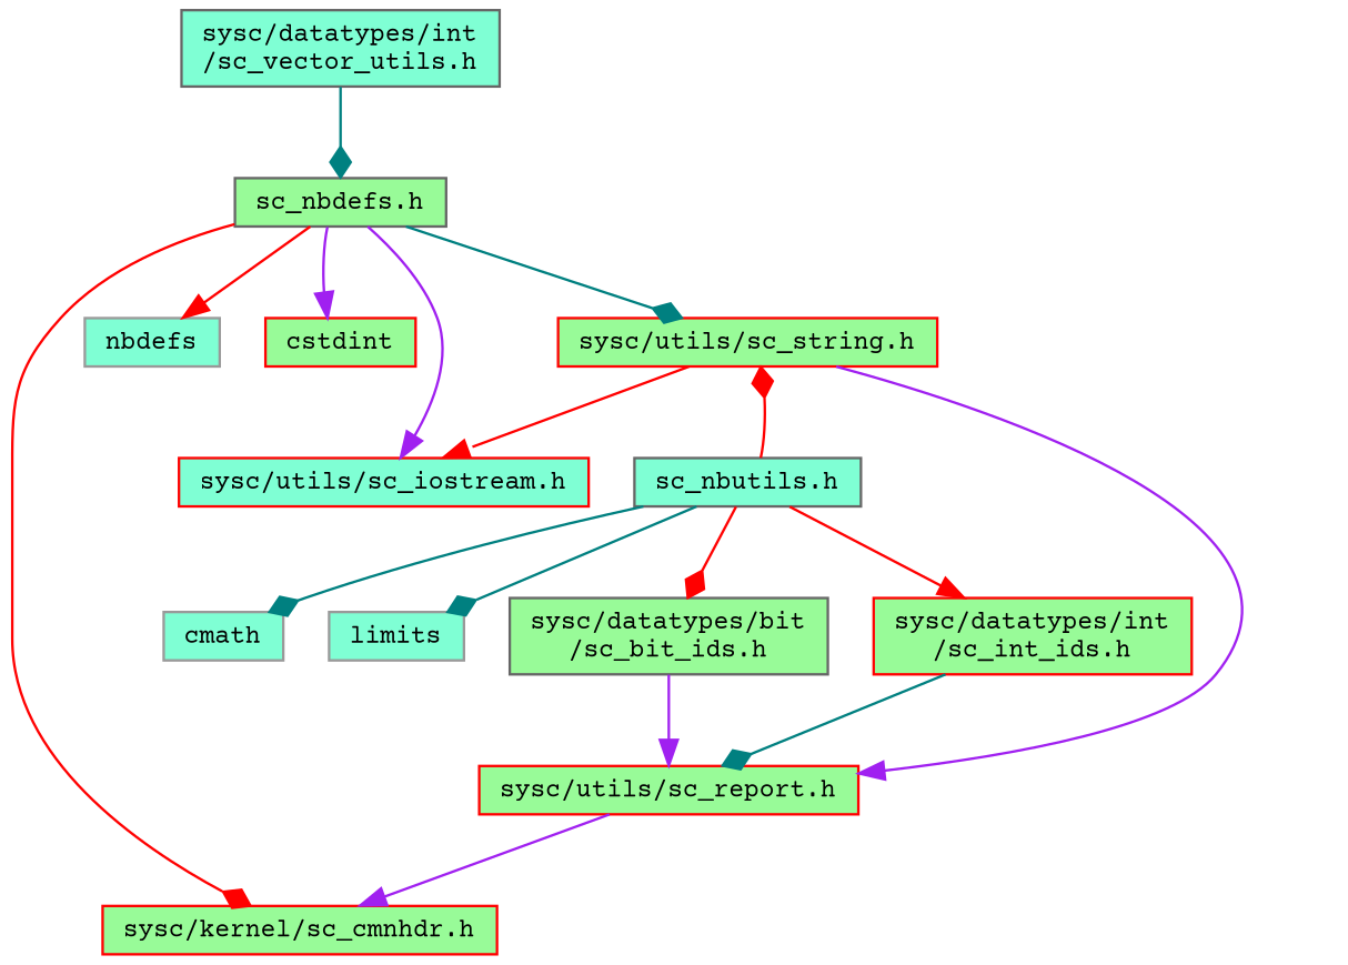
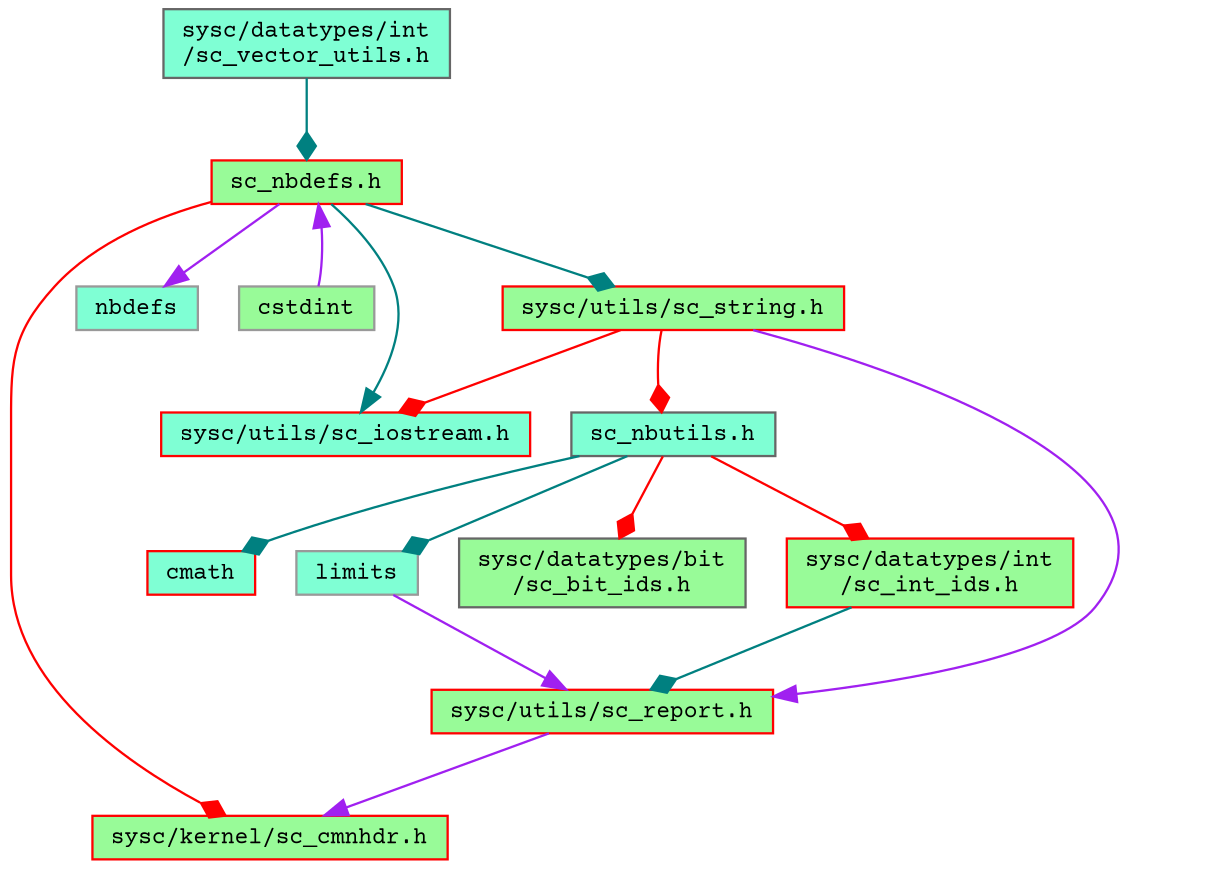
  digraph {
    fontname="Courier Prime"
    node [color=red fillcolor=palegreen fontname="Courier Prime" fontsize=10 shape=box style=filled]
    edge [arrowhead=diamond color=teal fontname="Courier Prime" fontsize=10 labelfontname=FreeSans labelfontsize=10 style=solid]
    n1 [color=gray40 fillcolor=aquamarine fontcolor=black height=0.2 label="sysc/datatypes/int\l/sc_vector_utils.h" width=0.4]
-   n2 [color=grey40 height=0.2 label="sc_nbdefs.h" width=0.4]
+   n2 [height=0.2 label="sc_nbdefs.h" width=0.4]
    n3 [height=0.2 label="sysc/kernel/sc_cmnhdr.h" width=0.4]
    n4 [color=grey60 fillcolor=aquamarine height=0.2 label=nbdefs width=0.4]
-   n5 [height=0.2 label=cstdint width=0.4]
+   n5 [color=grey60 height=0.2 label=cstdint width=0.4]
    n6 [fillcolor=aquamarine height=0.2 label="sysc/utils/sc_iostream.h" width=0.4]
    n7 [height=0.2 label="sysc/utils/sc_string.h" width=0.4]
    n8 [color=grey40 fillcolor=aquamarine height=0.2 label="sc_nbutils.h" width=0.4]
-   n9 [color=grey60 fillcolor=aquamarine height=0.2 label=cmath width=0.4]
+   n9 [fillcolor=aquamarine height=0.2 label=cmath width=0.4]
    n10 [color=grey60 fillcolor=aquamarine height=0.2 label=limits width=0.4]
    n11 [color=grey40 height=0.2 label="sysc/datatypes/bit\l/sc_bit_ids.h" width=0.4]
    n12 [height=0.2 label="sysc/datatypes/int\l/sc_int_ids.h" width=0.4]
    n13 [height=0.2 label="sysc/utils/sc_report.h" width=0.4]
    n1 -> n2
    n2 -> n3 [color=red]
-   n2 -> n4 [arrowhead=normal color=red]
-   n2 -> n5 [arrowhead=normal color=purple]
-   n2 -> n6 [arrowhead=normal color=purple]
+   n2 -> n4 [arrowhead=normal color=purple]
+   n5 -> n2 [arrowhead=normal color=purple]
+   n2 -> n6 [arrowhead=normal]
    n2 -> n7
-   n7 -> n6 [arrowhead=normal color=red]
+   n7 -> n6 [color=red]
    n7 -> n13 [arrowhead=normal color=purple]
-   n8 -> n7 [color=red]
+   n7 -> n8 [color=red]
    n8 -> n9
    n8 -> n10
    n8 -> n11 [color=red]
-   n8 -> n12 [arrowhead=normal color=red]
-   n11 -> n13 [arrowhead=normal color=purple]
+   n8 -> n12 [color=red]
+   n10 -> n13 [arrowhead=normal color=purple]
    n12 -> n13
    n13 -> n3 [arrowhead=normal color=purple]
  }
